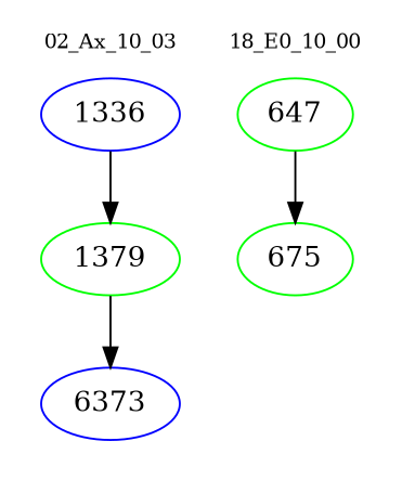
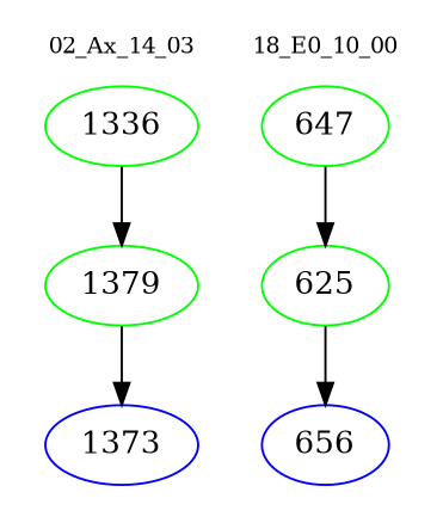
  digraph {
    node [color=blue]
    edge [color=black]
-   n1 [label=1336]
+   n1 [color=green label=1336]
    n2 [color=green label=1379]
-   n3 [label=6373]
+   n3 [label=1373]
    n4 [color=green label=647]
-   n5 [color=green label=675]
+   n5 [color=green label=625]
+   n6 [label=656]
    subgraph cluster_1 {
      color=white
      fontsize=10
-     label="02_Ax_10_03"
+     label="02_Ax_14_03"
      n1
      n2
      n3
    }
    subgraph cluster_2 {
      color=white
      fontsize=10
      label="18_E0_10_00"
      n4
      n5
+     n6
    }
    n1 -> n2
    n2 -> n3
    n4 -> n5
+   n5 -> n6
  }
